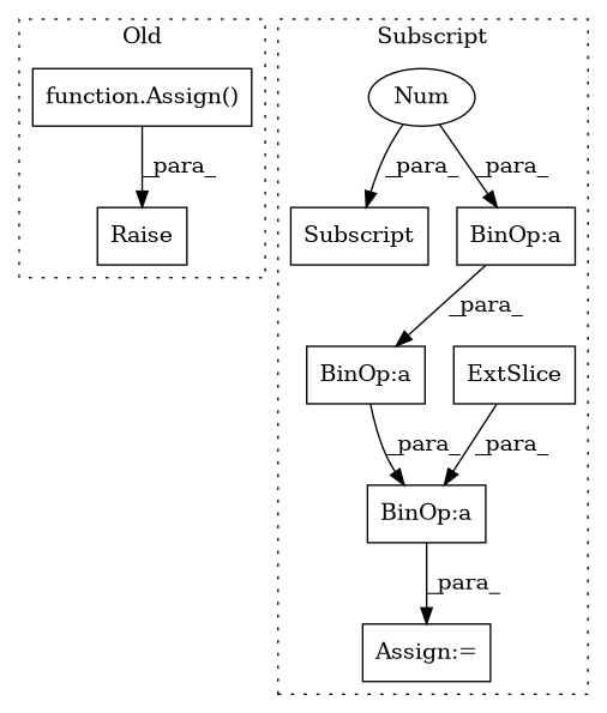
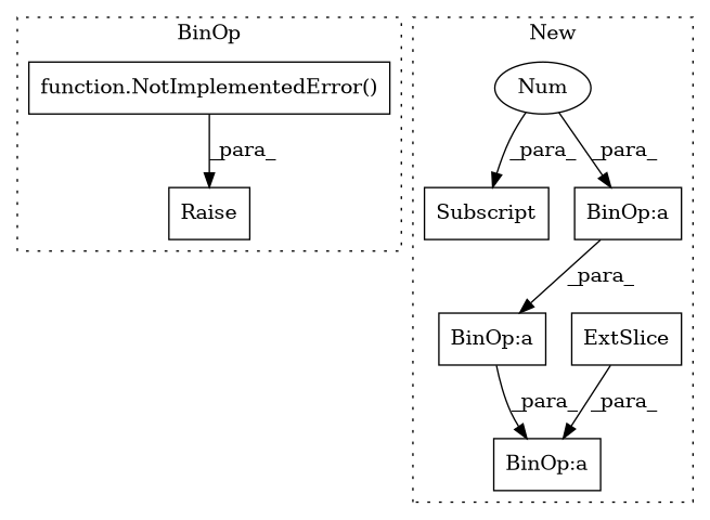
  digraph {
    fontname="DejaVu Serif"
    node [a=82 fontname="DejaVu Serif" l=3 shape=box]
    edge [fontname="DejaVu Serif"]
-   n1 [a=75 l=21 label="function.Assign()" s=1010]
+   n1 [a=75 l=21 label="function.NotImplementedError()" s=1010]
    n2 [a=91 l=6 label=Raise s=1004]
    n3 [a=85 label=ExtSlice s=1451]
    n4 [a=63 l="79,0" label=Subscript s="1451,0"]
-   n5 [a=68 label="Assign:=" s=1548]
    n6 [label="BinOp:a" s=1351]
    n7 [a=76 l=1 label=Num s=1354 shape=ellipse]
    n8 [label="BinOp:a" s=1569]
    n9 [label="BinOp:a" s=1356]
    subgraph cluster_1 {
-     label=Old
+     label=BinOp
      style=dotted
      n1
      n2
    }
    subgraph cluster_2 {
-     label=Subscript
+     label=New
      style=dotted
      n3
      n4
-     n5
      n6
      n7
      n8
      n9
    }
    n1 -> n2 [label=_para_]
    n3 -> n8 [label=_para_]
    n6 -> n9 [label=_para_]
    n7 -> n4 [label=_para_]
    n7 -> n6 [label=_para_]
-   n8 -> n5 [label=_para_]
    n9 -> n8 [label=_para_]
  }
